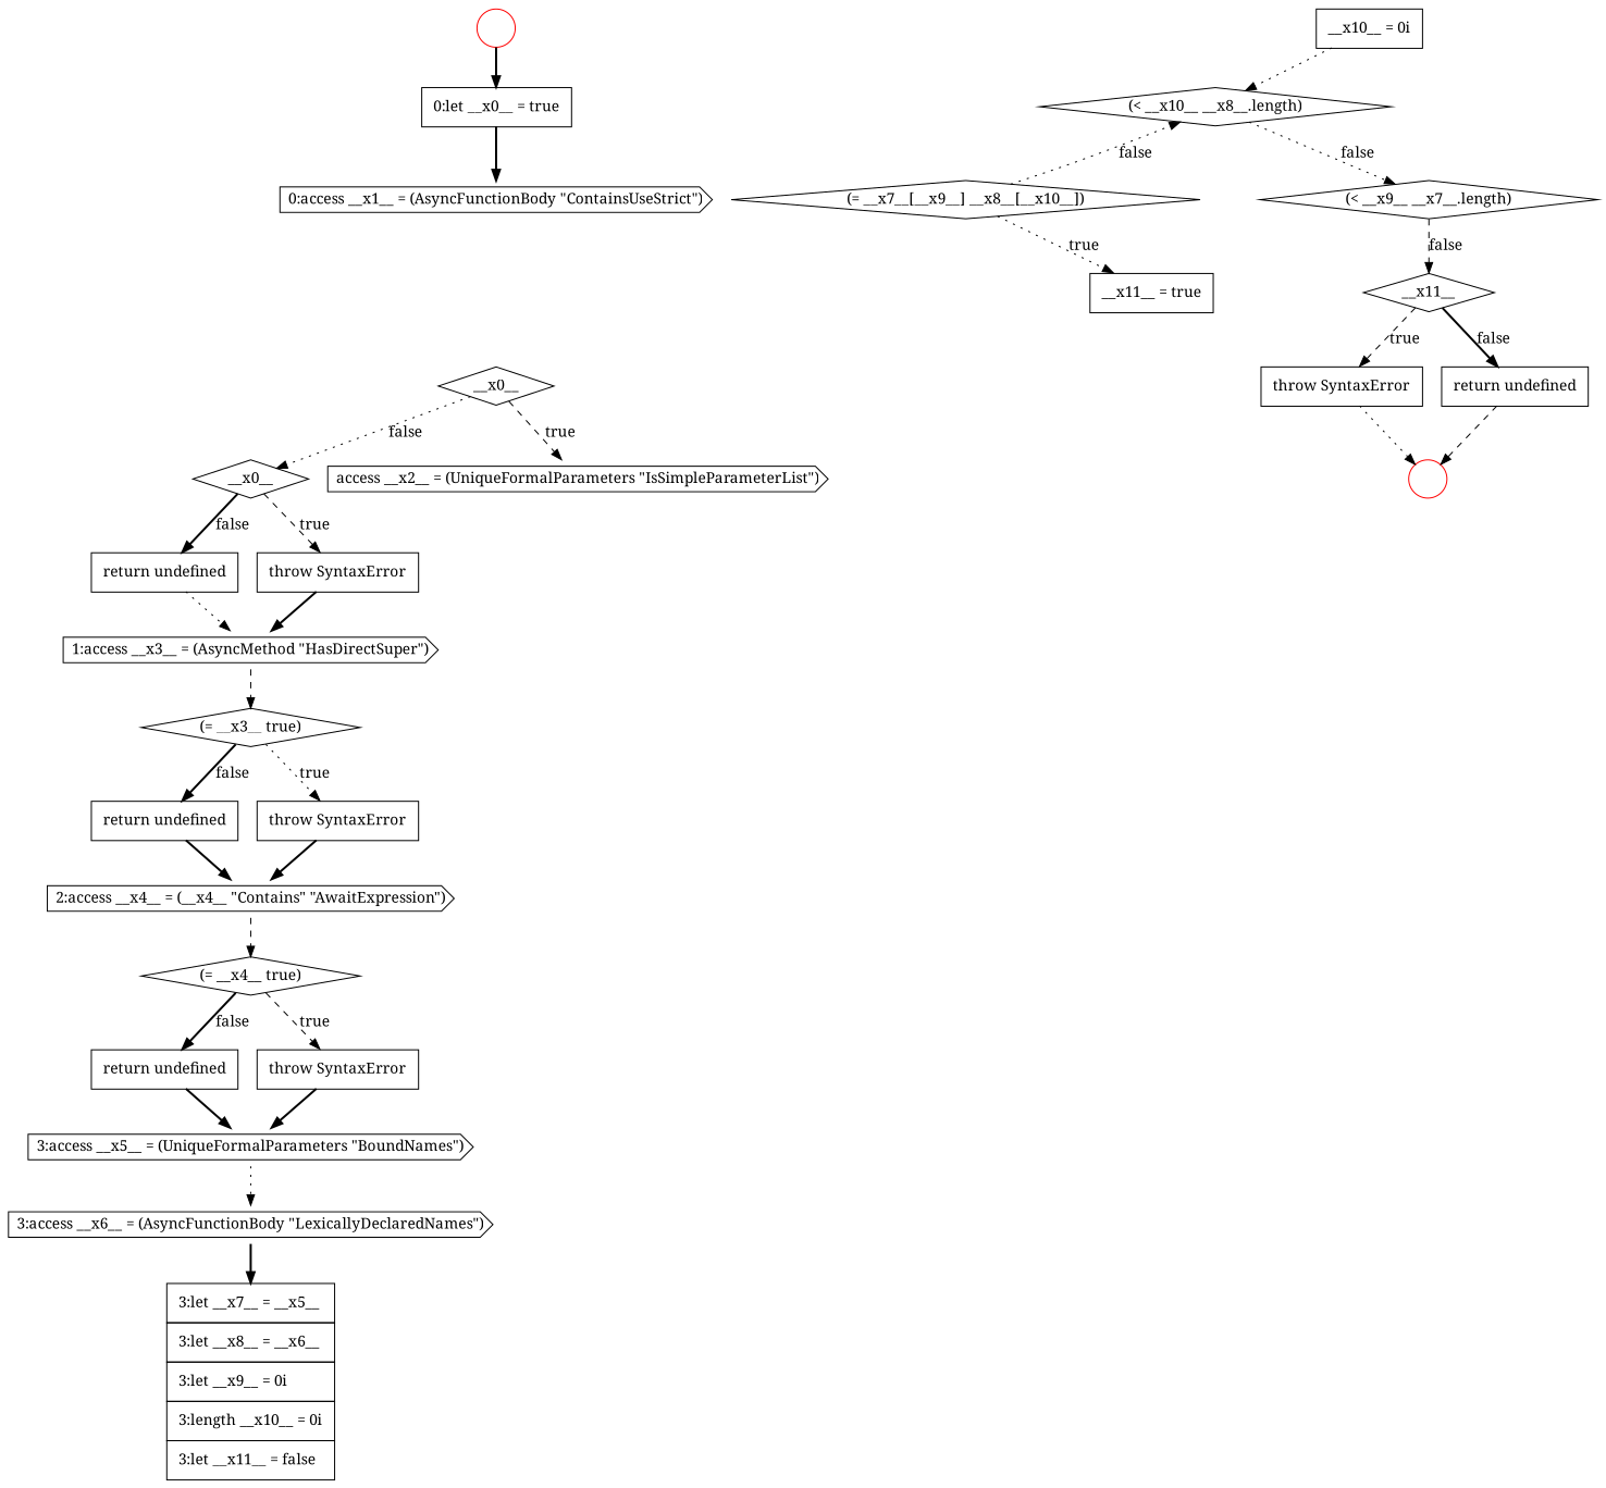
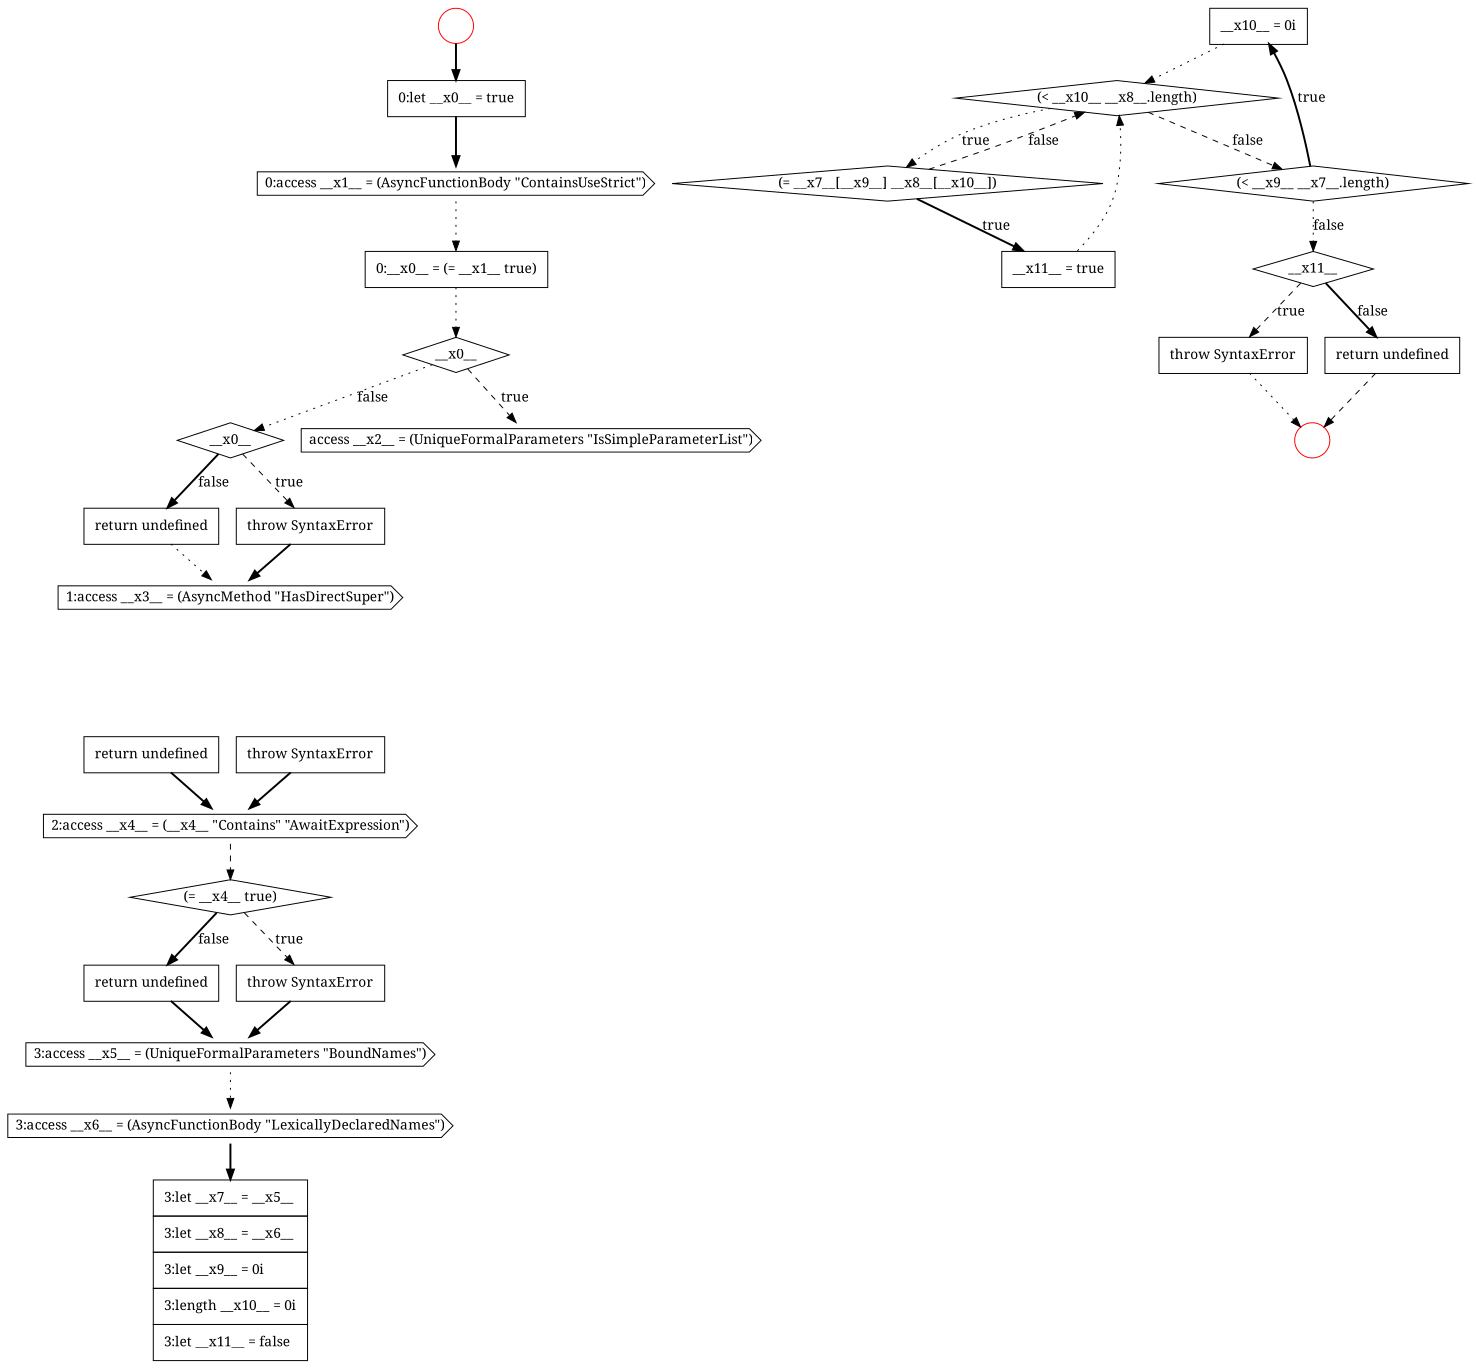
  digraph {
    fontname="Noto Serif"
    node [color=black fillcolor=white fontname="Noto Serif" shape=none style=filled]
    edge [color=black fontname="Noto Serif" style=bold]
    n1 [label=<<font color="black">__x0__</font>> shape=diamond]
    n2 [label=<<font color="black">     <table border="0" cellborder="1" cellspacing="0" cellpadding="10">       <tr><td align="left">return undefined</td></tr>     </table>   </font>> margin=0]
    n3 [label=<<font color="black">     <table border="0" cellborder="1" cellspacing="0" cellpadding="10">       <tr><td align="left">throw SyntaxError</td></tr>     </table>   </font>> margin=0]
    n4 [label=<<font color="black">1:access __x3__ = (AsyncMethod &quot;HasDirectSuper&quot;)</font>> shape=cds]
    n5 [label=<<font color="black">     <table border="0" cellborder="1" cellspacing="0" cellpadding="10">       <tr><td align="left">__x10__ = 0i</td></tr>     </table>   </font>> margin=0]
    n6 [label=<<font color="black">(&lt; __x10__ __x8__.length)</font>> shape=diamond]
    n7 [label=<<font color="black">(&lt; __x9__ __x7__.length)</font>> shape=diamond]
    n8 [label=<<font color="black">(= __x7__[__x9__] __x8__[__x10__])</font>> shape=diamond]
    n9 [label=<<font color="black">     <table border="0" cellborder="1" cellspacing="0" cellpadding="10">       <tr><td align="left">3:let __x7__ = __x5__</td></tr>       <tr><td align="left">3:let __x8__ = __x6__</td></tr>       <tr><td align="left">3:let __x9__ = 0i</td></tr>       <tr><td align="left">3:length __x10__ = 0i</td></tr>       <tr><td align="left">3:let __x11__ = false</td></tr>     </table>   </font>> margin=0]
    n10 [label=<<font color="black">__x11__</font>> shape=diamond]
    n11 [label=<<font color="black">     <table border="0" cellborder="1" cellspacing="0" cellpadding="10">       <tr><td align="left">return undefined</td></tr>     </table>   </font>> margin=0]
    n12 [label=<<font color="black">2:access __x4__ = (__x4__ &quot;Contains&quot; &quot;AwaitExpression&quot;)</font>> shape=cds]
    n13 [label=<<font color="black">(= __x4__ true)</font>> shape=diamond]
    n14 [label=<<font color="black">     <table border="0" cellborder="1" cellspacing="0" cellpadding="10">       <tr><td align="left">throw SyntaxError</td></tr>     </table>   </font>> margin=0]
    n15 [color=red label=" " shape=circle]
    n16 [label=<<font color="black">     <table border="0" cellborder="1" cellspacing="0" cellpadding="10">       <tr><td align="left">return undefined</td></tr>     </table>   </font>> margin=0]
    n17 [label=<<font color="black">3:access __x5__ = (UniqueFormalParameters &quot;BoundNames&quot;)</font>> shape=cds]
    n18 [label=<<font color="black">3:access __x6__ = (AsyncFunctionBody &quot;LexicallyDeclaredNames&quot;)</font>> shape=cds]
    n19 [label=<<font color="black">0:access __x1__ = (AsyncFunctionBody &quot;ContainsUseStrict&quot;)</font>> shape=cds]
+   n20 [label=<<font color="black">     <table border="0" cellborder="1" cellspacing="0" cellpadding="10">       <tr><td align="left">0:__x0__ = (= __x1__ true)</td></tr>     </table>   </font>> margin=0]
    n21 [label=<<font color="black">__x0__</font>> shape=diamond]
    n22 [label=<<font color="black">     <table border="0" cellborder="1" cellspacing="0" cellpadding="10">       <tr><td align="left">__x11__ = true</td></tr>     </table>   </font>> margin=0]
    n23 [label=<<font color="black">access __x2__ = (UniqueFormalParameters &quot;IsSimpleParameterList&quot;)</font>> shape=cds]
-   n24 [label=<<font color="black">(= __x3__ true)</font>> shape=diamond]
    n25 [label=<<font color="black">     <table border="0" cellborder="1" cellspacing="0" cellpadding="10">       <tr><td align="left">throw SyntaxError</td></tr>     </table>   </font>> margin=0]
    n26 [label=<<font color="black">     <table border="0" cellborder="1" cellspacing="0" cellpadding="10">       <tr><td align="left">throw SyntaxError</td></tr>     </table>   </font>> margin=0]
    n27 [label=<<font color="black">     <table border="0" cellborder="1" cellspacing="0" cellpadding="10">       <tr><td align="left">return undefined</td></tr>     </table>   </font>> margin=0]
    n28 [color=red label=" " shape=circle]
    n29 [label=<<font color="black">     <table border="0" cellborder="1" cellspacing="0" cellpadding="10">       <tr><td align="left">0:let __x0__ = true</td></tr>     </table>   </font>> margin=0]
    n1 -> n2 [label=<<font color="black">false</font>>]
    n1 -> n3 [label=<<font color="black">true</font>> style=dashed]
    n2 -> n4 [style=dotted]
    n3 -> n4
-   n4 -> n24 [style=dashed]
    n5 -> n6 [style=dotted]
-   n6 -> n7 [label=<<font color="black">false</font>> style=dotted]
-   n7 -> n10 [label=<<font color="black">false</font>> style=dashed]
-   n8 -> n6 [label=<<font color="black">false</font>> style=dotted]
-   n8 -> n22 [label=<<font color="black">true</font>> style=dotted]
+   n6 -> n7 [label=<<font color="black">false</font>> style=dashed]
+   n6 -> n8 [label=<<font color="black">true</font>> style=dotted]
+   n7 -> n5 [label=<<font color="black">true</font>>]
+   n7 -> n10 [label=<<font color="black">false</font>> style=dotted]
+   n8 -> n6 [label=<<font color="black">false</font>> style=dashed]
+   n8 -> n22 [label=<<font color="black">true</font>>]
    n10 -> n14 [label=<<font color="black">true</font>> style=dashed]
    n10 -> n27 [label=<<font color="black">false</font>>]
    n11 -> n12
    n12 -> n13 [style=dashed]
    n13 -> n16 [label=<<font color="black">false</font>>]
    n13 -> n25 [label=<<font color="black">true</font>> style=dashed]
    n14 -> n15 [style=dotted]
    n16 -> n17
    n17 -> n18 [style=dotted]
    n18 -> n9
+   n19 -> n20 [style=dotted]
+   n20 -> n21 [style=dotted]
    n21 -> n1 [label=<<font color="black">false</font>> style=dotted]
    n21 -> n23 [label=<<font color="black">true</font>> style=dashed]
-   n24 -> n11 [label=<<font color="black">false</font>>]
-   n24 -> n26 [label=<<font color="black">true</font>> style=dotted]
+   n22 -> n6 [style=dotted]
    n25 -> n17
    n26 -> n12
    n27 -> n15 [style=dashed]
    n28 -> n29
    n29 -> n19
  }
